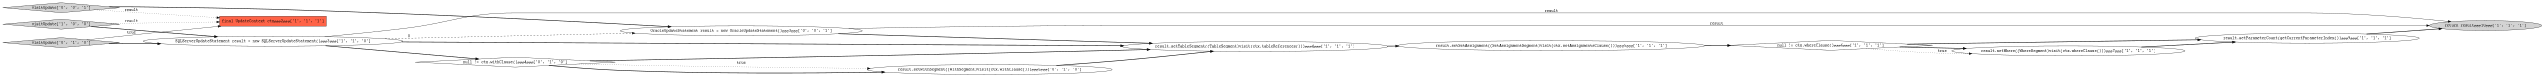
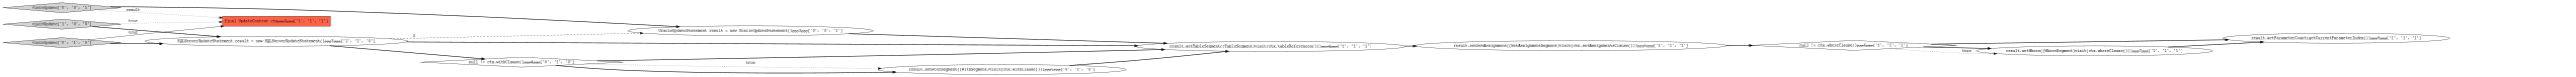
  digraph {
    fontname="Courier Prime"
    rankdir=LR
    node [fillcolor=white fontname="Courier Prime" shape=ellipse style=filled]
    edge [fontname="Courier Prime" style=bold]
    n1 [fillcolor=lightgray label="visitUpdate['1', '0', '0']" shape=diamond]
    n2 [label="SQLServerUpdateStatement result = new SQLServerUpdateStatement()@@@3@@@['1', '1', '0']"]
    n3 [fillcolor=tomato label="final UpdateContext ctx@@@2@@@['1', '1', '1']" shape=box]
    n4 [label="OracleUpdateStatement result = new OracleUpdateStatement()@@@3@@@['0', '0', '1']"]
    n5 [label="result.setTableSegment((TableSegment)visit(ctx.tableReferences()))@@@4@@@['1', '1', '1']"]
-   n6 [fillcolor=lightgray label="return result@@@10@@@['1', '1', '1']"]
    n7 [label="null != ctx.withClause()@@@4@@@['0', '1', '0']" shape=diamond]
    n8 [fillcolor=lightgray label="visitUpdate['0', '0', '1']" shape=diamond]
    n9 [label="result.setSetAssignment((SetAssignmentSegment)visit(ctx.setAssignmentsClause()))@@@5@@@['1', '1', '1']"]
    n10 [label="result.setWithSegment((WithSegment)visit(ctx.withClause()))@@@5@@@['0', '1', '0']"]
    n11 [label="null != ctx.whereClause()@@@6@@@['1', '1', '1']" shape=diamond]
    n12 [label="result.setWhere((WhereSegment)visit(ctx.whereClause()))@@@7@@@['1', '1', '1']"]
    n13 [label="result.setParameterCount(getCurrentParameterIndex())@@@9@@@['1', '1', '1']"]
    n14 [fillcolor=lightgray label="visitUpdate['0', '1', '0']" shape=diamond]
    n1 -> n2
-   n1 -> n3 [label=result style=dotted]
+   n1 -> n3 [label=true style=dotted]
    n2 -> n4 [label=0 style=dashed]
    n2 -> n5
-   n2 -> n6 [label=result style=solid]
    n2 -> n7
    n4 -> n5
-   n4 -> n6 [label=result style=solid]
    n5 -> n9
    n7 -> n5
    n7 -> n10
    n7 -> n10 [label=true style=dotted]
    n8 -> n3 [label=result style=dotted]
    n8 -> n4
    n9 -> n11
    n10 -> n5
    n11 -> n12
    n11 -> n12 [label=true style=dotted]
    n11 -> n13
    n12 -> n13
-   n13 -> n6
    n14 -> n2
    n14 -> n3 [label=true style=solid]
  }
